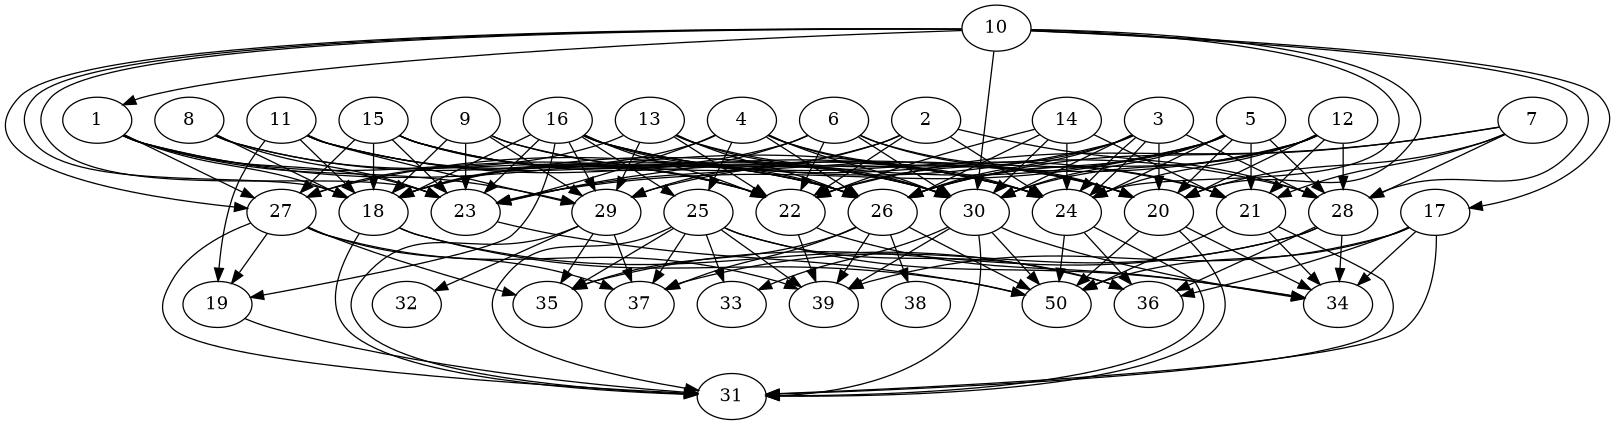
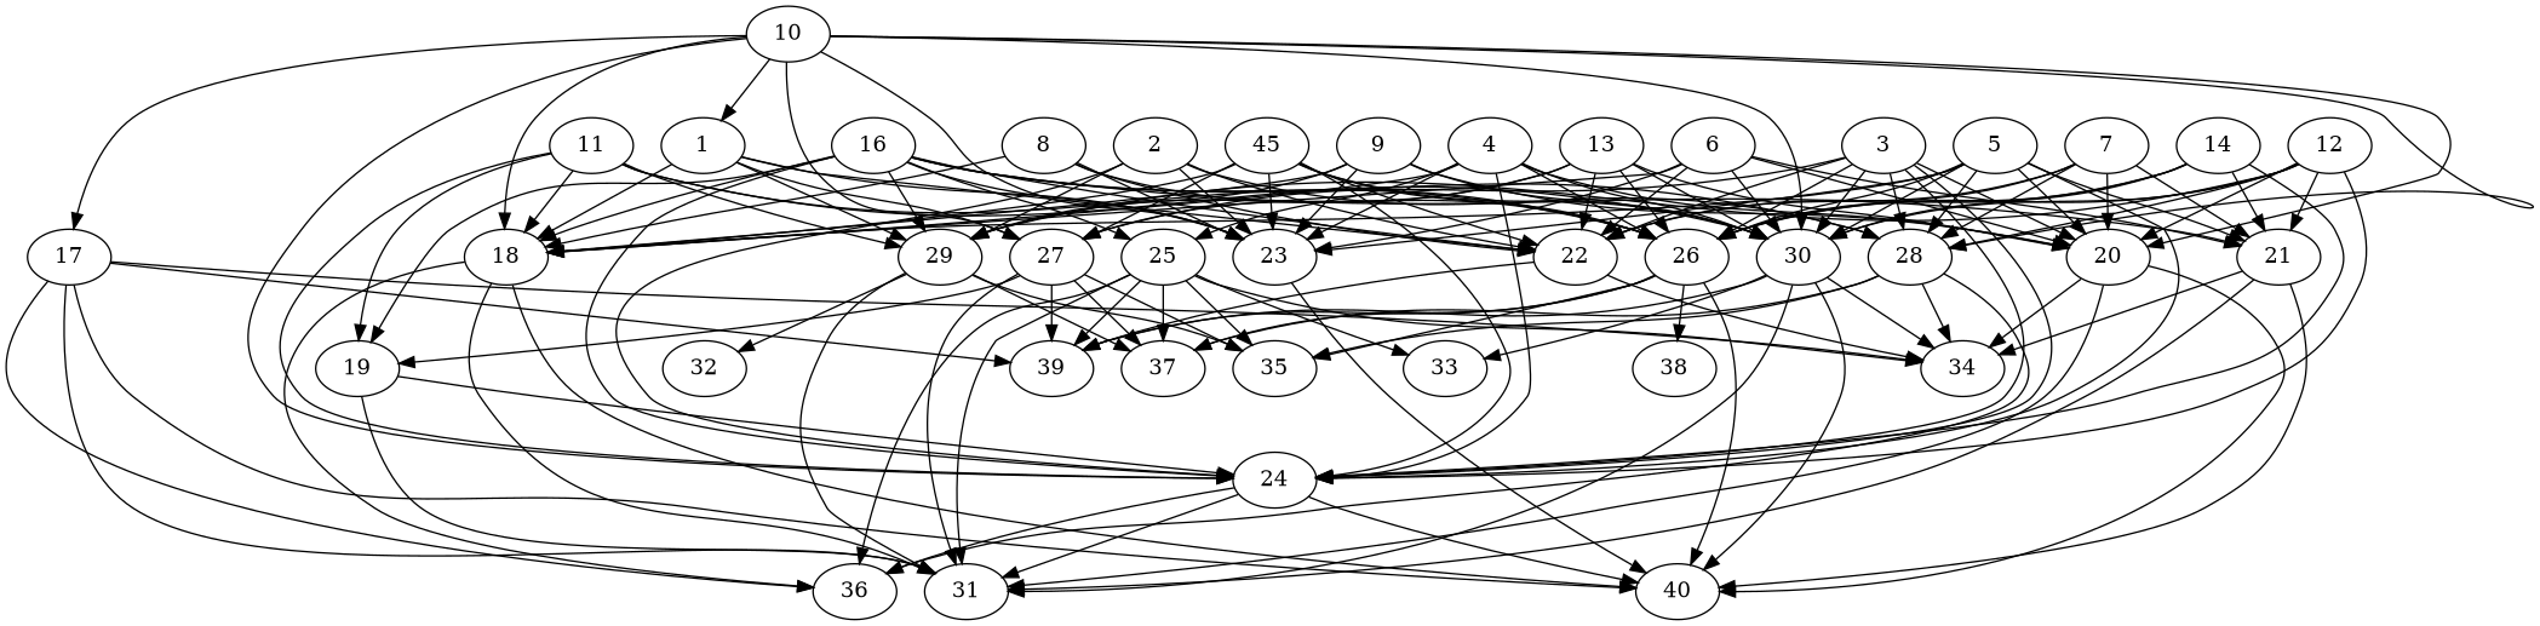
  digraph {
    node [alpha=0.10]
    1 [expect_size=7993337625230559936512]
    18 [alpha=0.08 expect_size=26986260117067984]
    22 [alpha=0.04 expect_size=203575547080751448064]
    23 [alpha=0.19 expect_size=13820630191860032208896]
    24 [alpha=0.01 expect_size=162762359188913280]
    27 [alpha=0.12 expect_size=2643702491175047921664]
    29 [alpha=0.02 expect_size=17625192013387268096000]
    31 [alpha=0.11 expect_size=3712108894151849984]
    36 [alpha=0.14 expect_size=28467921598504220]
-   40 [alpha=0.06 expect_size=3089023269954064384 label=50]
+   40 [alpha=0.06 expect_size=3089023269954064384]
    34 [alpha=0.07 expect_size=8805796062962713600]
    39 [alpha=0.03 expect_size=12884913404485042176000]
    35 [alpha=0.19 expect_size=2953294047604548608]
    37 [alpha=0.14 expect_size=4609805136283528704]
    19 [alpha=0.04 expect_size=1839620584946492506112]
    32 [alpha=0.03 expect_size=579396146766260352]
    2 [expect_size=10135892772499682]
    28 [alpha=0.01 expect_size=1038014541399592960]
    3 [alpha=0.08 expect_size=524881686953984000000]
    20 [expect_size=536299380788409152]
    26 [alpha=0.15 expect_size=30366262631450320]
    30 [alpha=0.19 expect_size=8401769406550452]
    38 [alpha=0.02 expect_size=23645117675249000]
    33 [alpha=0.17 expect_size=3503953632481576484864]
    4 [alpha=0.06 expect_size=4203784404960125952]
    25 [alpha=0.11 expect_size=88710612473801760]
    5 [alpha=0.09 expect_size=10696568978507542]
    21 [alpha=0.12 expect_size=100918476035121568]
    6 [alpha=0.00 expect_size=126337701977557920]
    7 [alpha=0.15 expect_size=108918430698155840]
    8 [alpha=0.17 expect_size=10284195480764360]
    9 [alpha=0.12 expect_size=26716319474453552]
    10 [alpha=0.18 expect_size=2970912340252722688]
    17 [alpha=0.15 expect_size=145646982419542560]
    11 [alpha=0.09 expect_size=9240343731260471902208]
    12 [alpha=0.01 expect_size=54813256087328136]
    13 [alpha=0.20 expect_size=7800837922254358]
    14 [alpha=0.13 expect_size=81659449982530352]
-   15 [alpha=0.05 expect_size=7104675465578805]
+   15 [alpha=0.05 expect_size=7104675465578805 label=45]
    16 [alpha=0.07 expect_size=4937817504090314]
    1 -> 18
    1 -> 22
    1 -> 23
-   1 -> 24
+   19 -> 24
    1 -> 27
    1 -> 29
    18 -> 31
    18 -> 36
    18 -> 40
    22 -> 34
    22 -> 39
    23 -> 40
    24 -> 31
    24 -> 36
    24 -> 40
    27 -> 31
    27 -> 39
    27 -> 35
    27 -> 37
    27 -> 19
    29 -> 31
    29 -> 35
    29 -> 37
    29 -> 32
    19 -> 31
    2 -> 22
    2 -> 23
    2 -> 24
    2 -> 29
    2 -> 28
    28 -> 36
    28 -> 34
    28 -> 35
    28 -> 37
    3 -> 22
    3 -> 24
    3 -> 24
    3 -> 27
    3 -> 28
    3 -> 20
    3 -> 26
    3 -> 30
    20 -> 31
    20 -> 40
    20 -> 34
    26 -> 40
    26 -> 39
    26 -> 35
    26 -> 37
    26 -> 38
    30 -> 31
    30 -> 40
    30 -> 34
    30 -> 39
    30 -> 33
    4 -> 18
    4 -> 23
    4 -> 24
    4 -> 20
    4 -> 26
    4 -> 30
    4 -> 25
    25 -> 31
    25 -> 36
    25 -> 34
    25 -> 39
    25 -> 35
    25 -> 37
    25 -> 33
    5 -> 18
    5 -> 23
    5 -> 24
    5 -> 28
    5 -> 20
    5 -> 26
    5 -> 30
    5 -> 21
    21 -> 31
    21 -> 40
    21 -> 34
    6 -> 18
    6 -> 22
    6 -> 23
    6 -> 20
    6 -> 30
    6 -> 21
    7 -> 22
    7 -> 28
    7 -> 20
    7 -> 26
    7 -> 21
    8 -> 18
    8 -> 22
    8 -> 23
    8 -> 26
    9 -> 18
    9 -> 23
    9 -> 29
    9 -> 20
    9 -> 30
    10 -> 1
    10 -> 18
    10 -> 23
    10 -> 24
    10 -> 27
    10 -> 28
    10 -> 20
    10 -> 30
    10 -> 17
    17 -> 31
    17 -> 36
    17 -> 40
    17 -> 34
    17 -> 39
    11 -> 18
    11 -> 24
    11 -> 29
    11 -> 19
    11 -> 26
    11 -> 30
    12 -> 24
    12 -> 29
    12 -> 28
    12 -> 20
    12 -> 26
    12 -> 30
    12 -> 21
    13 -> 22
    13 -> 27
    13 -> 29
    13 -> 20
    13 -> 26
    13 -> 30
    14 -> 22
    14 -> 24
    14 -> 26
    14 -> 30
    14 -> 21
    15 -> 18
    15 -> 22
    15 -> 23
    15 -> 24
    15 -> 27
    15 -> 26
    15 -> 30
    16 -> 18
    16 -> 22
    16 -> 23
    16 -> 24
    16 -> 29
    16 -> 19
    16 -> 28
    16 -> 26
    16 -> 25
    16 -> 21
  }
